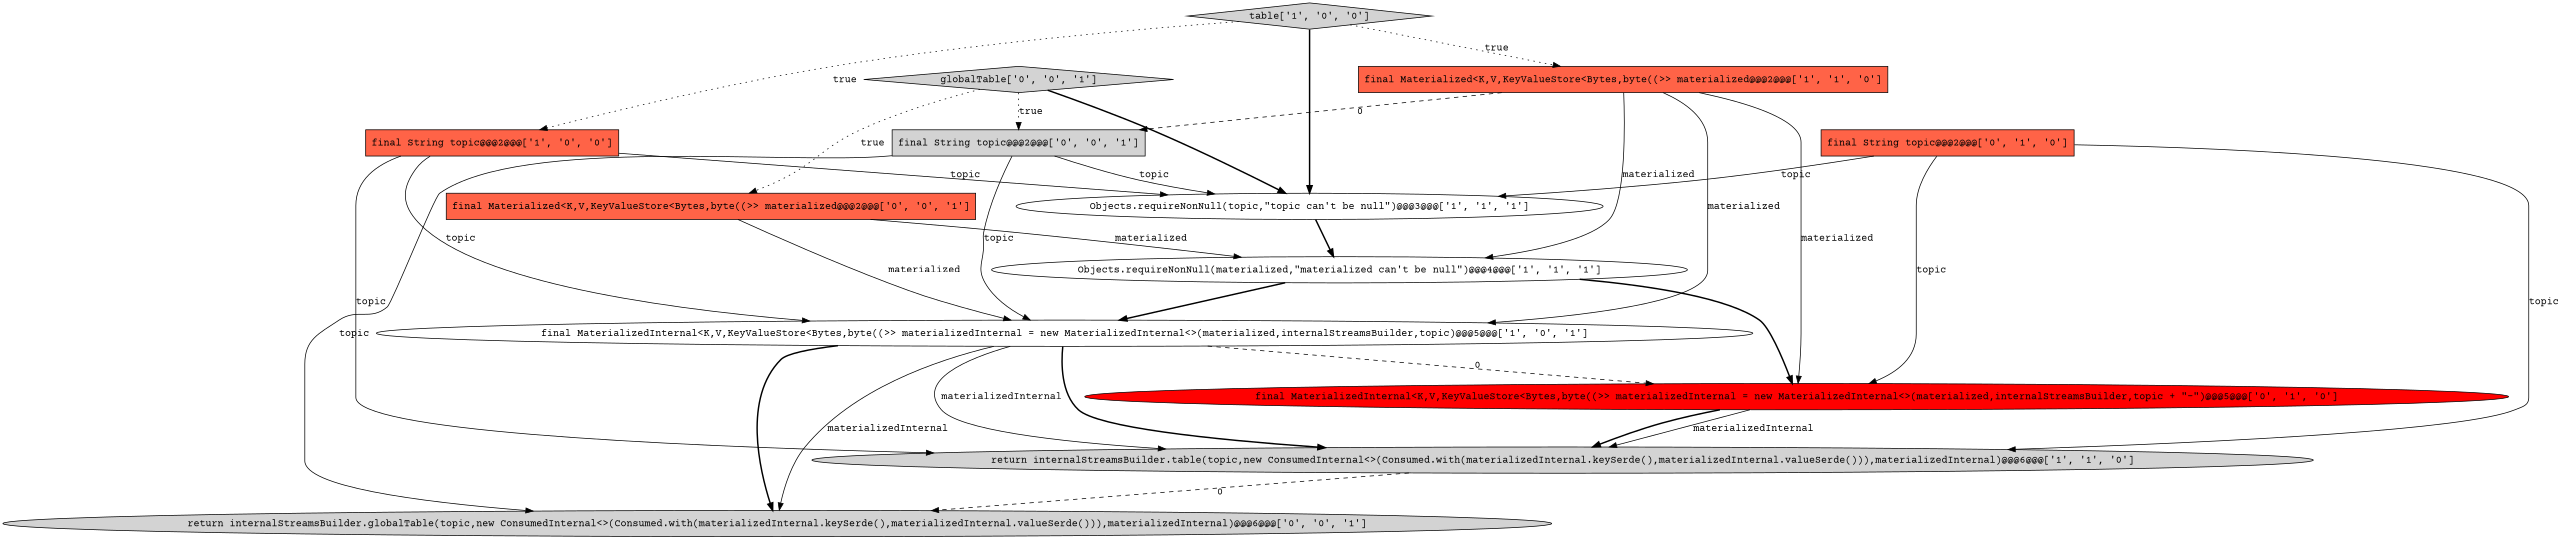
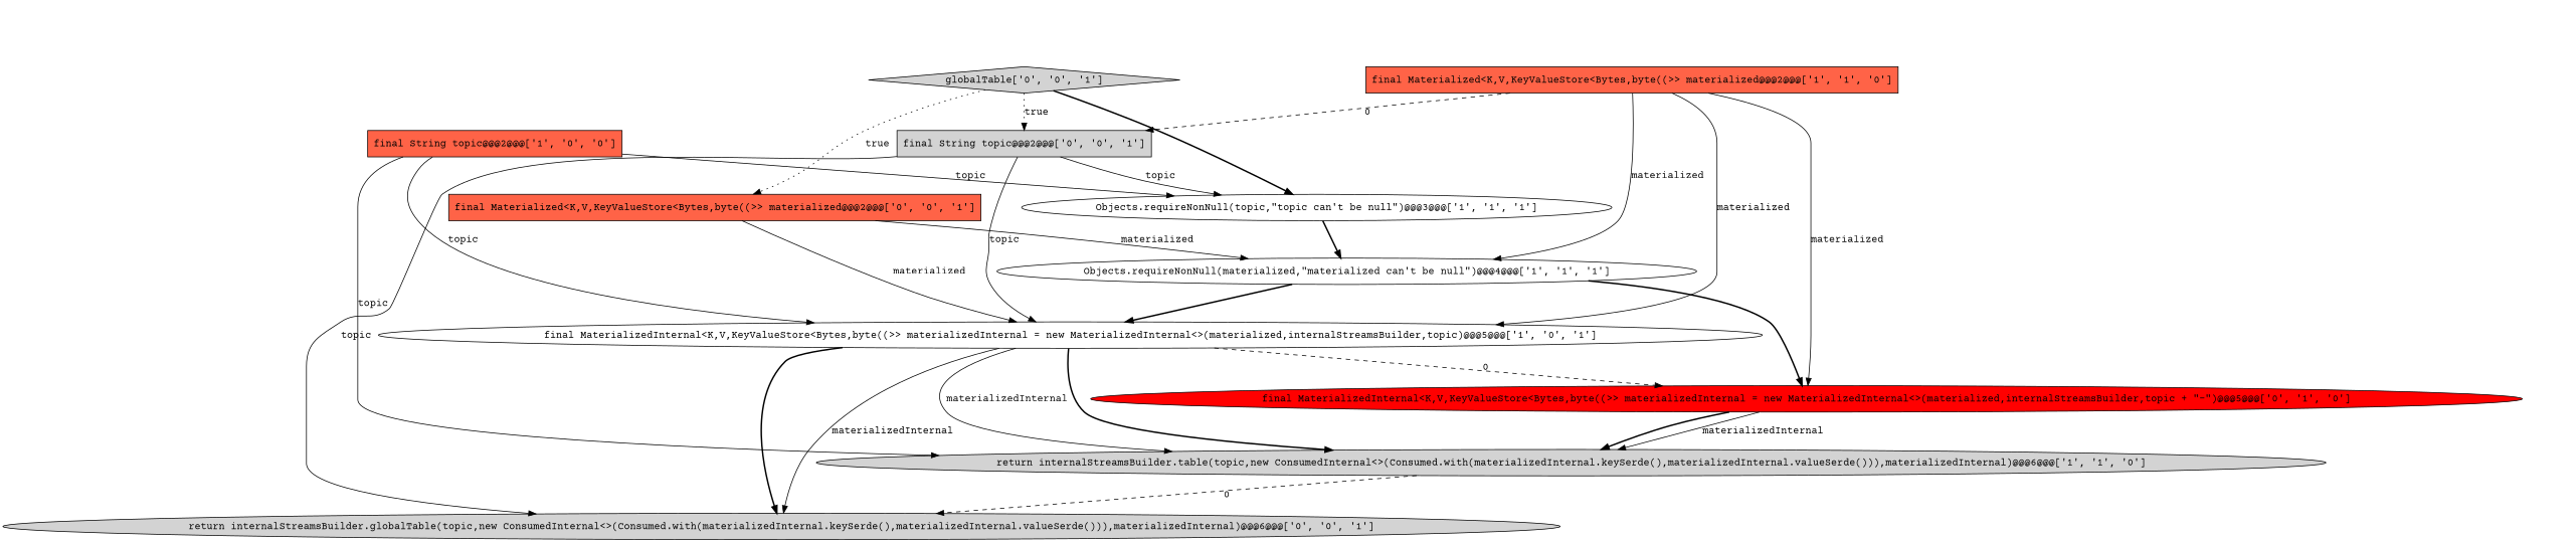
  digraph {
    fontname="Courier Prime"
    node [fillcolor=lightgray fontname="Courier Prime" shape=ellipse style=filled]
    edge [fontname="Courier Prime" style=solid]
    n1 [fillcolor=red label="final MaterializedInternal<K,V,KeyValueStore<Bytes,byte((>> materializedInternal = new MaterializedInternal<>(materialized,internalStreamsBuilder,topic + \"-\")@@@5@@@['0', '1', '0']"]
    n2 [label="return internalStreamsBuilder.table(topic,new ConsumedInternal<>(Consumed.with(materializedInternal.keySerde(),materializedInternal.valueSerde())),materializedInternal)@@@6@@@['1', '1', '0']"]
    n3 [label="return internalStreamsBuilder.globalTable(topic,new ConsumedInternal<>(Consumed.with(materializedInternal.keySerde(),materializedInternal.valueSerde())),materializedInternal)@@@6@@@['0', '0', '1']"]
    n4 [fillcolor=tomato label="final Materialized<K,V,KeyValueStore<Bytes,byte((>> materialized@@@2@@@['1', '1', '0']" shape=box]
    n5 [fillcolor=white label="final MaterializedInternal<K,V,KeyValueStore<Bytes,byte((>> materializedInternal = new MaterializedInternal<>(materialized,internalStreamsBuilder,topic)@@@5@@@['1', '0', '1']"]
    n6 [fillcolor=white label="Objects.requireNonNull(materialized,\"materialized can't be null\")@@@4@@@['1', '1', '1']"]
    n7 [label="final String topic@@@2@@@['0', '0', '1']" shape=box]
    n8 [fillcolor=white label="Objects.requireNonNull(topic,\"topic can't be null\")@@@3@@@['1', '1', '1']"]
-   n9 [fillcolor=tomato label="final String topic@@@2@@@['0', '1', '0']" shape=box]
    n10 [fillcolor=tomato label="final Materialized<K,V,KeyValueStore<Bytes,byte((>> materialized@@@2@@@['0', '0', '1']" shape=box]
    n11 [label="globalTable['0', '0', '1']" shape=diamond]
-   n12 [label="table['1', '0', '0']" shape=diamond]
    n13 [fillcolor=tomato label="final String topic@@@2@@@['1', '0', '0']" shape=box]
    n1 -> n2 [label=materializedInternal]
    n1 -> n2 [style=bold]
    n2 -> n3 [label=0 style=dashed]
    n4 -> n1 [label=materialized]
    n4 -> n5 [label=materialized]
    n4 -> n6 [label=materialized]
    n4 -> n7 [label=0 style=dashed]
    n5 -> n1 [label=0 style=dashed]
    n5 -> n2 [style=bold]
    n5 -> n2 [label=materializedInternal]
    n5 -> n3 [style=bold]
    n5 -> n3 [label=materializedInternal]
    n6 -> n1 [style=bold]
    n6 -> n5 [style=bold]
    n7 -> n3 [label=topic]
    n7 -> n5 [label=topic]
    n7 -> n8 [label=topic]
    n8 -> n6 [style=bold]
-   n9 -> n1 [label=topic]
-   n9 -> n2 [label=topic]
-   n9 -> n8 [label=topic]
    n10 -> n5 [label=materialized]
    n10 -> n6 [label=materialized]
    n11 -> n7 [label=true style=dotted]
    n11 -> n8 [style=bold]
    n11 -> n10 [label=true style=dotted]
-   n12 -> n4 [label=true style=dotted]
-   n12 -> n8 [style=bold]
-   n12 -> n13 [label=true style=dotted]
    n13 -> n2 [label=topic]
    n13 -> n5 [label=topic]
    n13 -> n8 [label=topic]
  }
